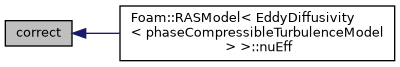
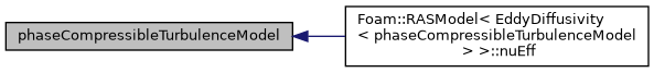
  digraph {
    rankdir=LR
    node [color=black fontname=Helvetica fontsize=10 shape=record]
-   n1 [fillcolor=grey75 fontcolor=black height=0.2 label=correct style=filled width=0.4]
+   n1 [fillcolor=grey75 fontcolor=black height=0.2 label=phaseCompressibleTurbulenceModel style=filled width=0.4]
    n2 [height=0.2 label="Foam::RASModel\< EddyDiffusivity\l\< phaseCompressibleTurbulenceModel\l \> \>::nuEff" width=0.4]
    n1 -> n2 [color=midnightblue dir=back fontname=Helvetica fontsize=10 labelfontname=Helvetica labelfontsize=10 style=solid]
  }
